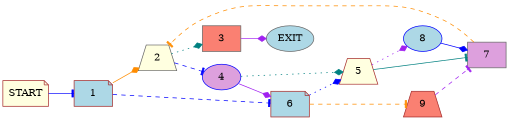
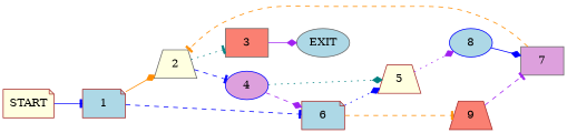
  digraph {
    rankdir=LR
    node [color=brown fillcolor=lightblue shape=note style=filled]
    edge [arrowhead=tee color=blue style=solid]
    n1 [fillcolor=lightyellow label=START]
    1
    2 [color=gray40 fillcolor=lightyellow shape=trapezium]
    6
    n5 [color=gray40 label=EXIT shape=ellipse]
    3 [color=gray40 fillcolor=salmon shape=box]
    4 [color=blue fillcolor=plum shape=ellipse]
    5 [fillcolor=lightyellow shape=trapezium]
    7 [color=gray40 fillcolor=plum shape=box]
    8 [color=blue shape=ellipse]
    9 [fillcolor=salmon shape=trapezium]
    n1 -> 1
    1 -> 2 [arrowhead=diamond color=darkorange]
    1 -> 6 [style=dashed]
-   2 -> 3 [arrowhead=diamond color=teal style=dotted]
+   2 -> 3 [color=teal style=dotted]
    2 -> 4 [style=dashed]
    6 -> 5 [arrowhead=diamond style=dotted]
    6 -> 9 [color=darkorange style=dashed]
    3 -> n5 [arrowhead=diamond color=purple]
-   4 -> 6 [arrowhead=diamond color=purple]
+   4 -> 6 [arrowhead=diamond color=purple style=dashed]
    4 -> 5 [arrowhead=diamond color=teal style=dotted]
-   5 -> 7 [color=teal]
    5 -> 8 [arrowhead=diamond color=purple style=dotted]
    7 -> 2 [color=darkorange style=dashed]
    8 -> 7 [arrowhead=diamond]
    9 -> 7 [color=purple style=dashed]
  }
